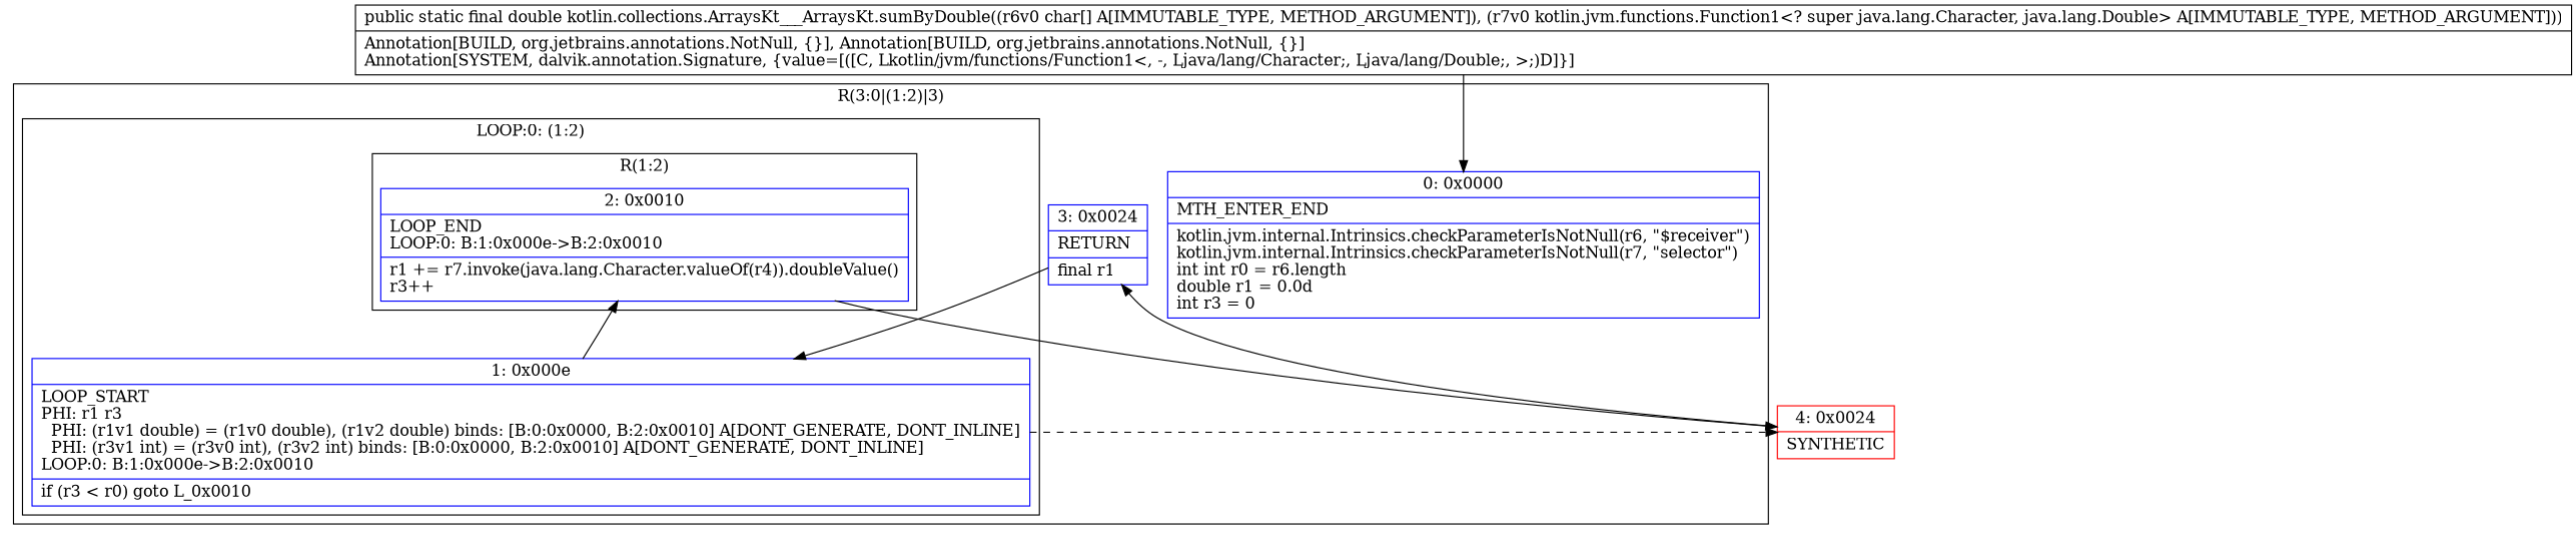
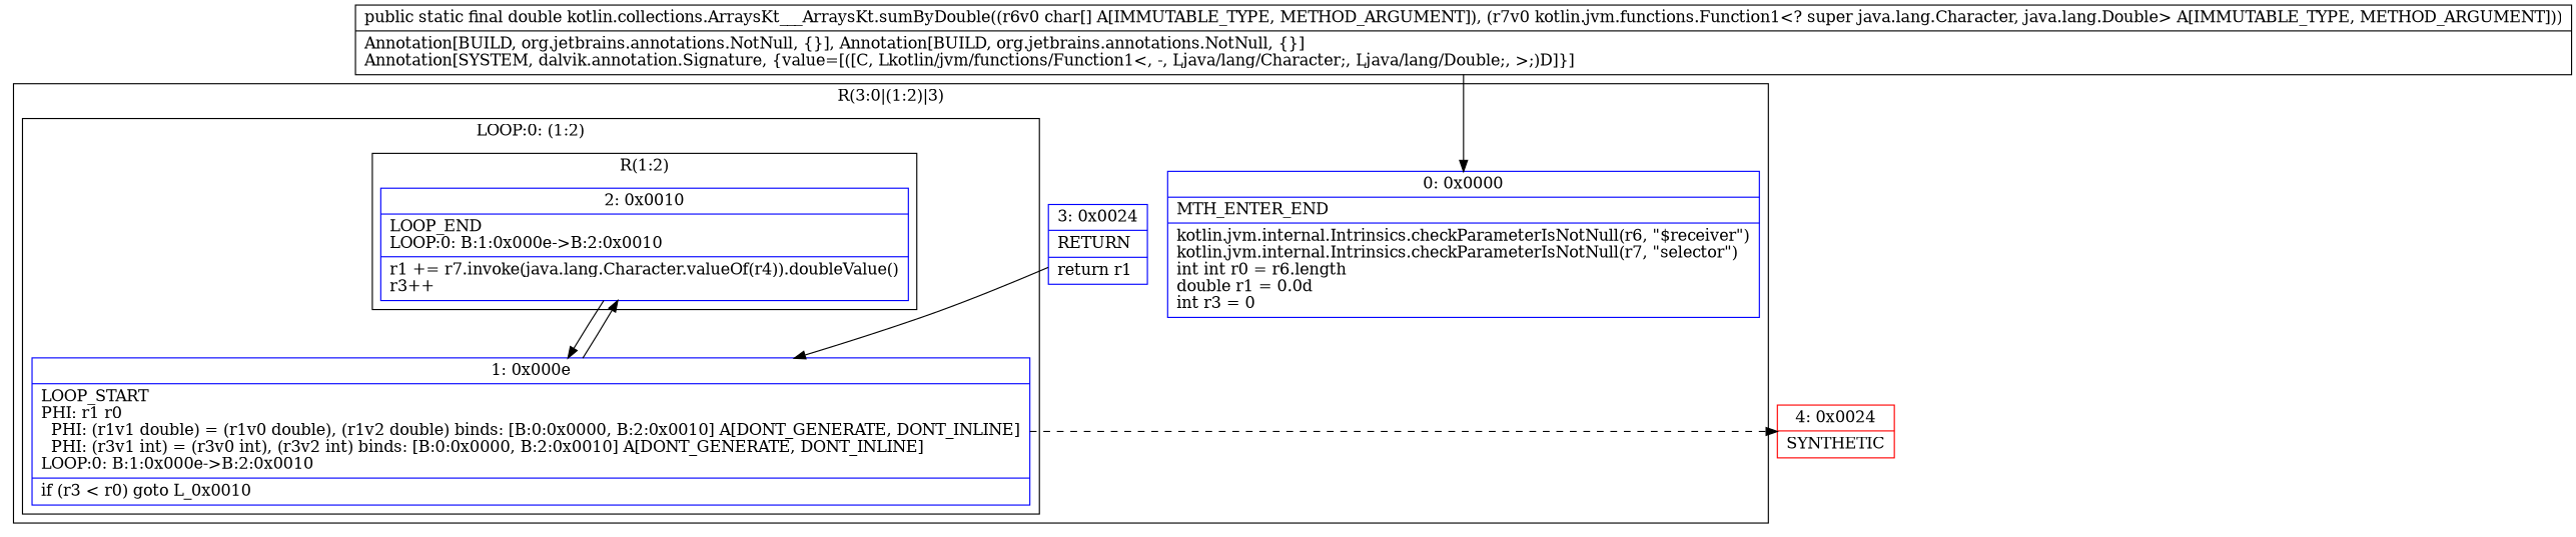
  digraph {
    node [color=blue shape=record]
    n1 [label="{2\:\ 0x0010|LOOP_END\lLOOP:0: B:1:0x000e\-\>B:2:0x0010\l|r1 += r7.invoke(java.lang.Character.valueOf(r4)).doubleValue()\lr3++\l}"]
-   n2 [label="{1\:\ 0x000e|LOOP_START\lPHI: r1 r3 \l  PHI: (r1v1 double) = (r1v0 double), (r1v2 double) binds: [B:0:0x0000, B:2:0x0010] A[DONT_GENERATE, DONT_INLINE]\l  PHI: (r3v1 int) = (r3v0 int), (r3v2 int) binds: [B:0:0x0000, B:2:0x0010] A[DONT_GENERATE, DONT_INLINE]\lLOOP:0: B:1:0x000e\-\>B:2:0x0010\l|if (r3 \< r0) goto L_0x0010\l}"]
+   n2 [label="{1\:\ 0x000e|LOOP_START\lPHI: r1 r0 \l  PHI: (r1v1 double) = (r1v0 double), (r1v2 double) binds: [B:0:0x0000, B:2:0x0010] A[DONT_GENERATE, DONT_INLINE]\l  PHI: (r3v1 int) = (r3v0 int), (r3v2 int) binds: [B:0:0x0000, B:2:0x0010] A[DONT_GENERATE, DONT_INLINE]\lLOOP:0: B:1:0x000e\-\>B:2:0x0010\l|if (r3 \< r0) goto L_0x0010\l}"]
    n3 [label="{0\:\ 0x0000|MTH_ENTER_END\l|kotlin.jvm.internal.Intrinsics.checkParameterIsNotNull(r6, \"$receiver\")\lkotlin.jvm.internal.Intrinsics.checkParameterIsNotNull(r7, \"selector\")\lint int r0 = r6.length\ldouble r1 = 0.0d\lint r3 = 0\l}"]
-   n4 [label="{3\:\ 0x0024|RETURN\l|final r1\l}"]
+   n4 [label="{3\:\ 0x0024|RETURN\l|return r1\l}"]
    n5 [color=red label="{4\:\ 0x0024|SYNTHETIC\l}"]
    n6 [label="{public static final double kotlin.collections.ArraysKt___ArraysKt.sumByDouble((r6v0 char[] A[IMMUTABLE_TYPE, METHOD_ARGUMENT]), (r7v0 kotlin.jvm.functions.Function1\<? super java.lang.Character, java.lang.Double\> A[IMMUTABLE_TYPE, METHOD_ARGUMENT]))  | Annotation[BUILD, org.jetbrains.annotations.NotNull, \{\}], Annotation[BUILD, org.jetbrains.annotations.NotNull, \{\}]\lAnnotation[SYSTEM, dalvik.annotation.Signature, \{value=[([C, Lkotlin\/jvm\/functions\/Function1\<, \-, Ljava\/lang\/Character;, Ljava\/lang\/Double;, \>;)D]\}]\l}" color=""]
    subgraph cluster_1 {
      label="R(3:0|(1:2)|3)"
      n3
      n4
      subgraph cluster_2 {
        label="LOOP:0: (1:2)"
        n2
        subgraph cluster_3 {
          label="R(1:2)"
          n1
        }
      }
    }
-   n1 -> n5
+   n1 -> n2
    n2 -> n1
    n2 -> n5 [style=dashed]
    n4 -> n2
-   n5 -> n4
    n6 -> n3
  }
